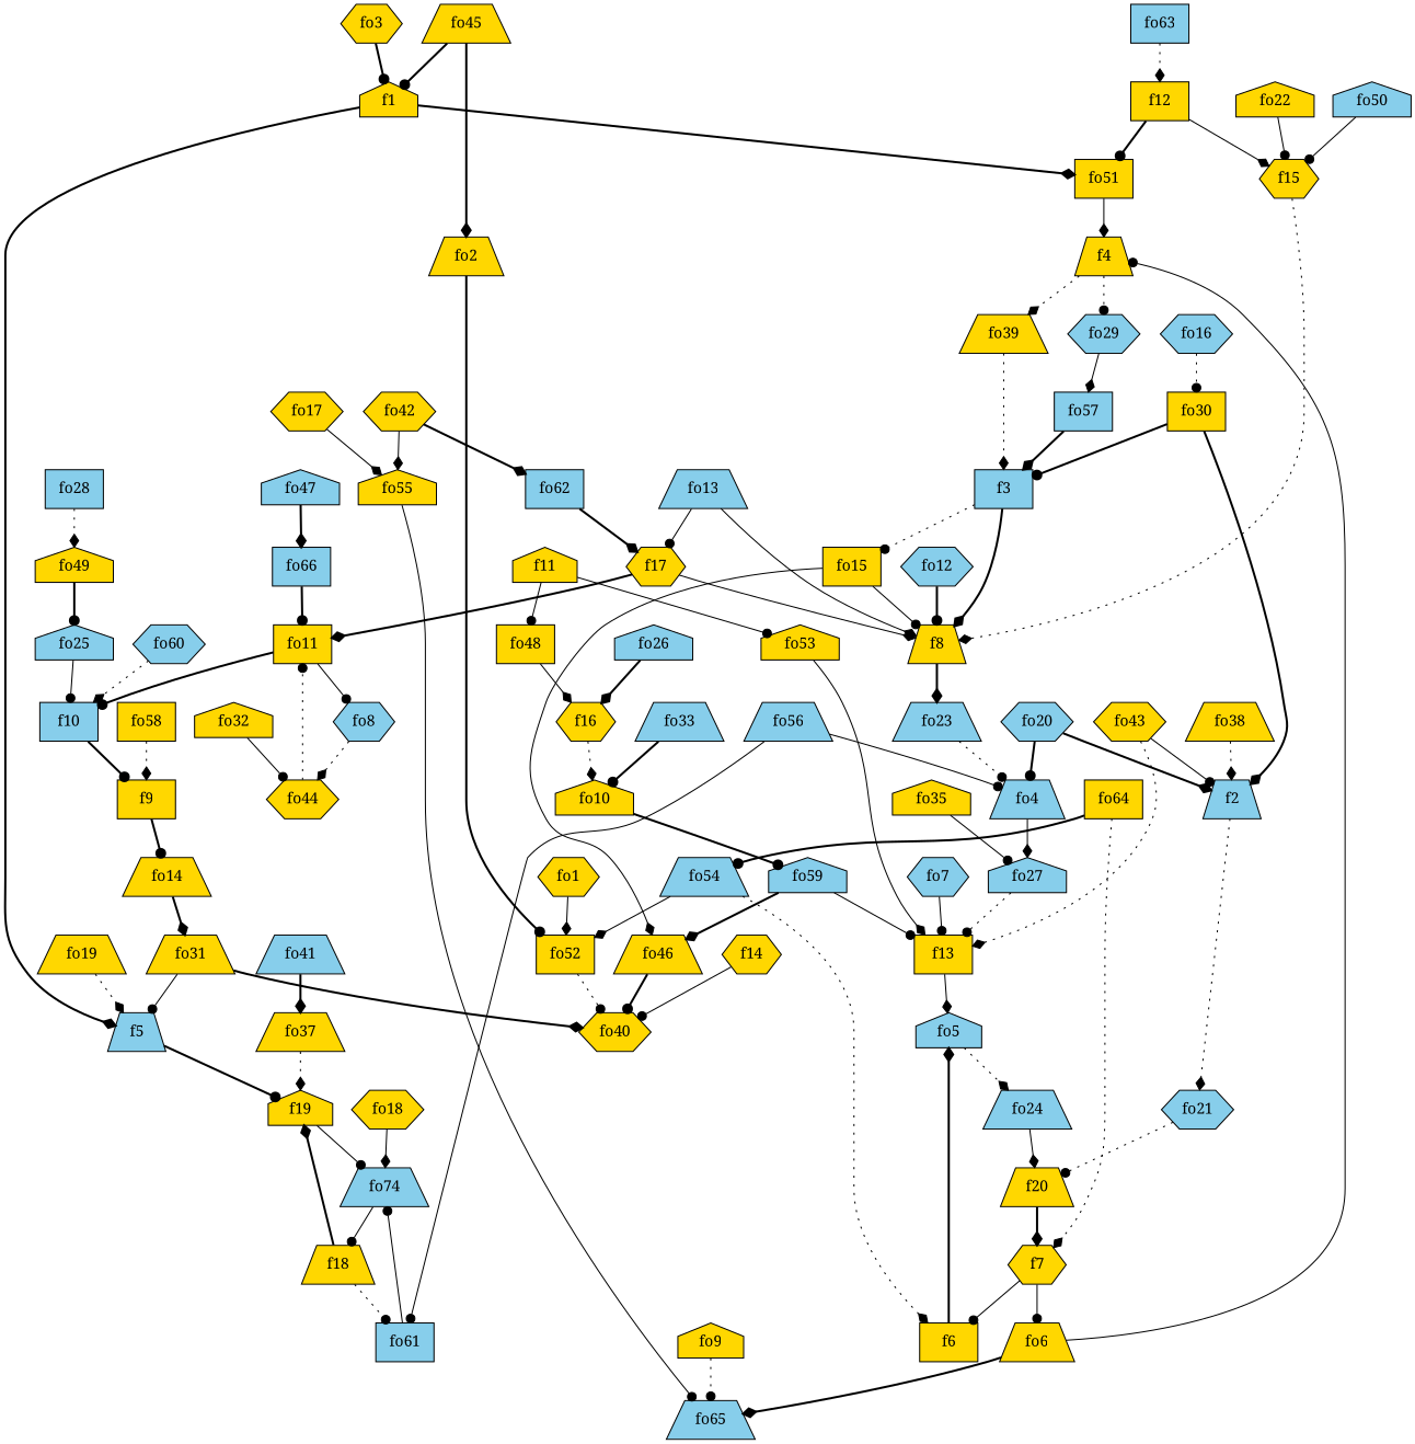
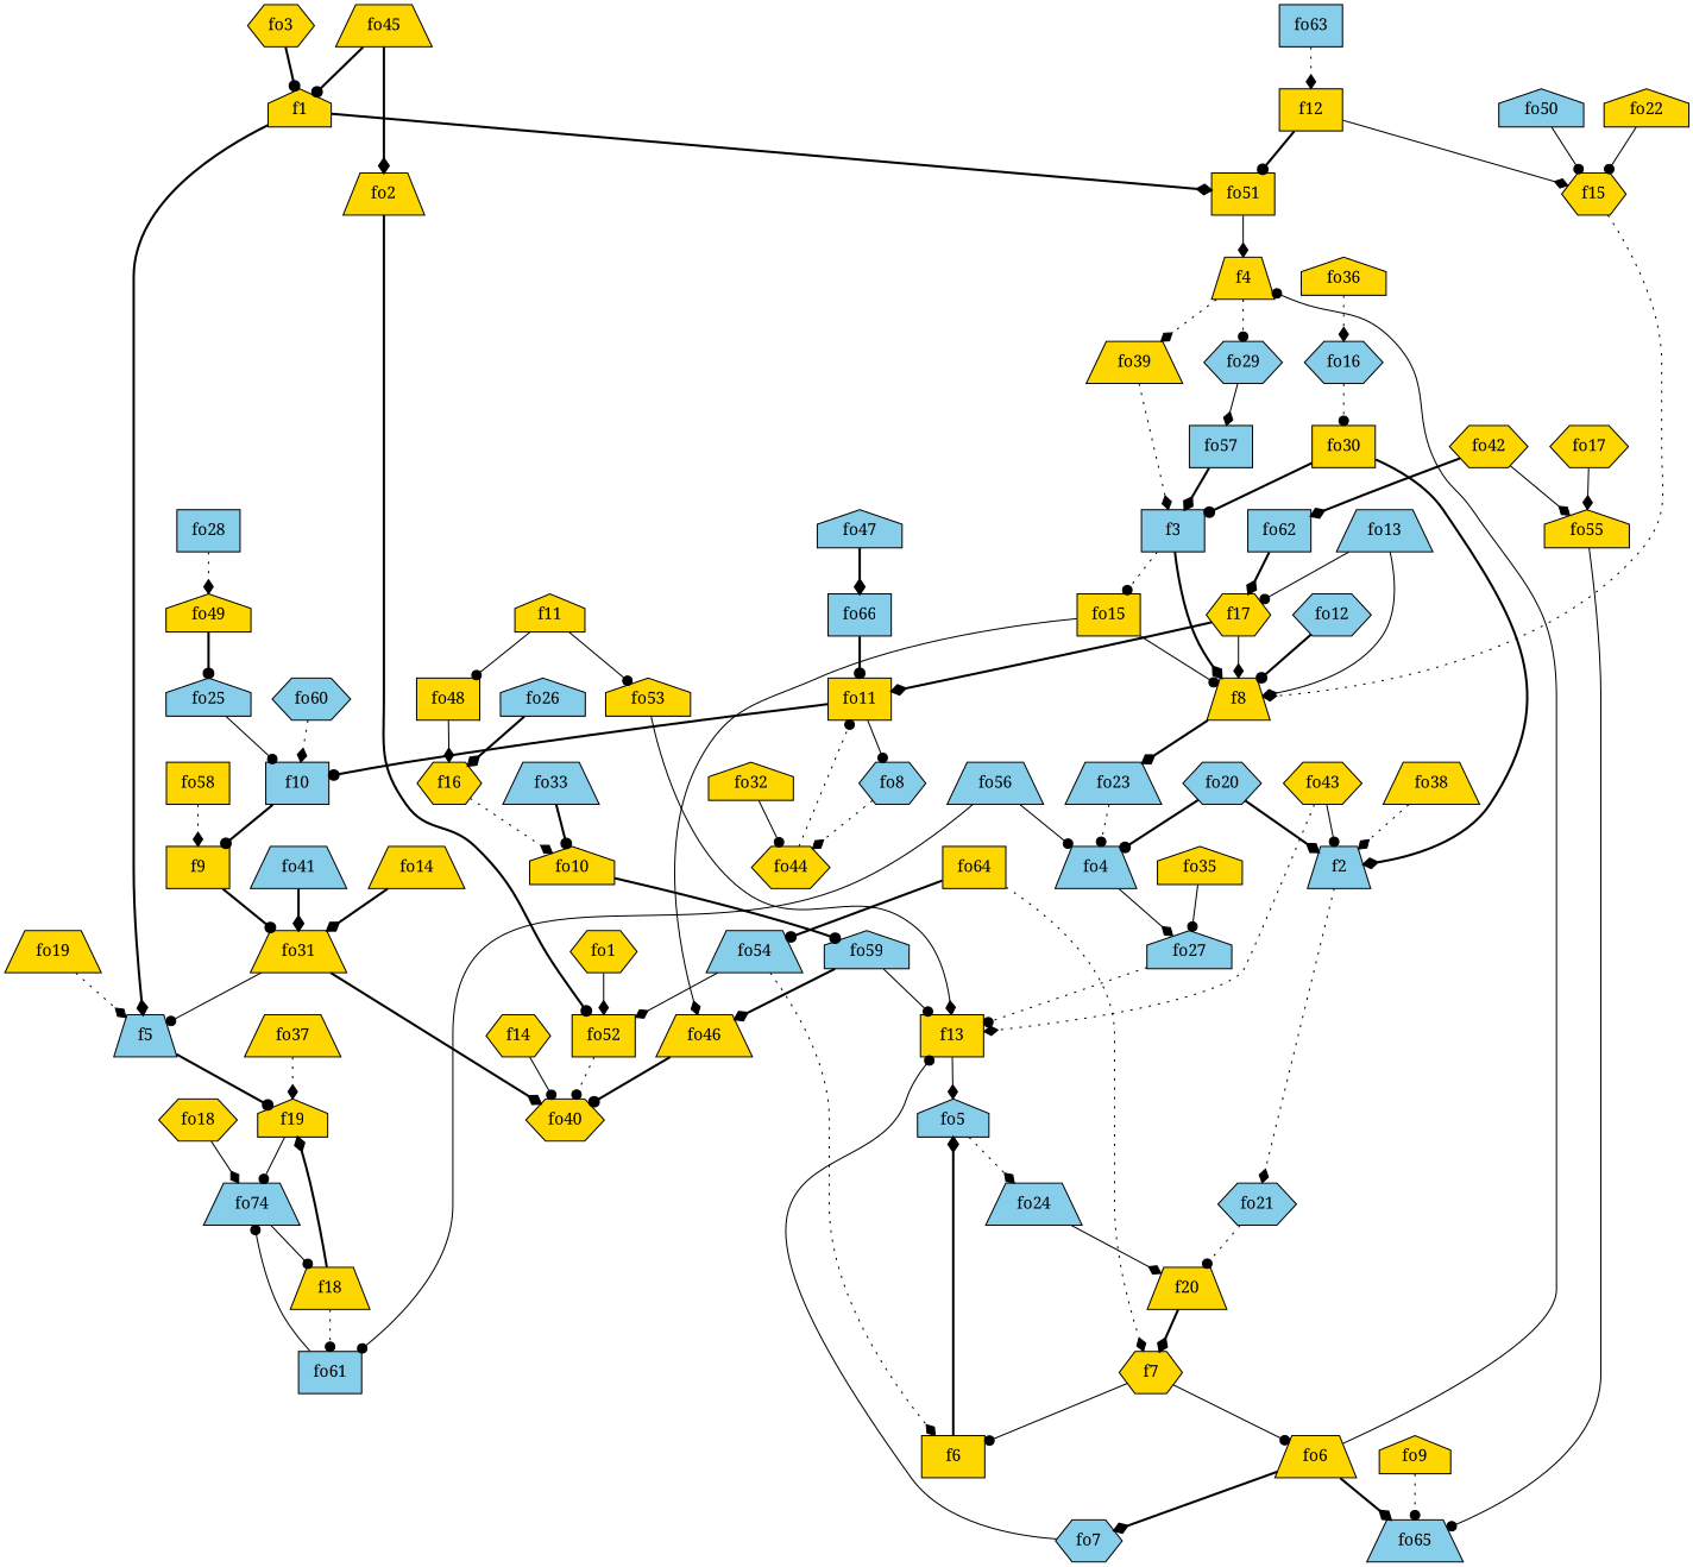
  strict digraph {
    fontname="Noto Serif"
    node [fillcolor=gold fontname="Noto Serif" shape=trapezium style=filled]
    edge [arrowhead=diamond fontname="Noto Serif" style=solid weight=2]
    f1 [shape=house]
    f5 [fillcolor=skyblue]
    fo51 [shape=box]
    f19 [shape=house]
    f4
    f2 [fillcolor=skyblue]
    fo21 [fillcolor=skyblue shape=hexagon]
    f20
    f3 [fillcolor=skyblue shape=box]
    f8
    fo15 [shape=box]
    fo23 [fillcolor=skyblue]
    fo46
    fo29 [fillcolor=skyblue shape=hexagon]
    fo39
    fo57 [fillcolor=skyblue shape=box]
    n17 [fillcolor=skyblue label=fo74]
    f6 [shape=box]
    fo5 [fillcolor=skyblue shape=house]
    fo24 [fillcolor=skyblue]
    f7 [shape=hexagon]
    fo6
    fo7 [fillcolor=skyblue shape=hexagon]
    fo65 [fillcolor=skyblue]
    fo4 [fillcolor=skyblue]
    f9 [shape=box]
    fo14
    fo31
    f10 [fillcolor=skyblue shape=box]
    f11 [shape=house]
    fo48 [shape=box]
    fo53 [shape=house]
    f16 [shape=hexagon]
    f13 [shape=box]
    f12 [shape=box]
    f15 [shape=hexagon]
    fo40 [shape=hexagon]
    f14 [shape=hexagon]
    fo10 [shape=house]
    fo59 [fillcolor=skyblue shape=house]
    f17 [shape=hexagon]
    fo11 [shape=box]
    fo8 [fillcolor=skyblue shape=hexagon]
    f18
    fo61 [fillcolor=skyblue shape=box]
    fo1 [shape=hexagon]
    fo52 [shape=box]
    fo2
    fo3 [shape=hexagon]
    fo27 [fillcolor=skyblue shape=house]
    fo44 [shape=hexagon]
    fo9 [shape=house]
    fo12 [fillcolor=skyblue shape=hexagon]
    fo13 [fillcolor=skyblue]
    fo16 [fillcolor=skyblue shape=hexagon]
    fo30 [shape=box]
    fo17 [shape=hexagon]
    fo55 [shape=house]
    fo18 [shape=hexagon]
    fo19
    fo20 [fillcolor=skyblue shape=hexagon]
    fo22 [shape=house]
    fo25 [fillcolor=skyblue shape=house]
    fo26 [fillcolor=skyblue shape=house]
    fo28 [fillcolor=skyblue shape=box]
    fo49 [shape=house]
    fo32 [shape=house]
    fo33 [fillcolor=skyblue]
    fo35 [shape=house]
+   fo36 [shape=house]
    fo37
    fo38
    fo41 [fillcolor=skyblue]
    fo42 [shape=hexagon]
    fo62 [fillcolor=skyblue shape=box]
    fo43 [shape=hexagon]
    fo45
    fo47 [fillcolor=skyblue shape=house]
    fo66 [fillcolor=skyblue shape=box]
    fo50 [fillcolor=skyblue shape=house]
    fo54 [fillcolor=skyblue]
    fo56 [fillcolor=skyblue]
    fo58 [shape=box]
    fo60 [fillcolor=skyblue shape=hexagon]
    fo63 [fillcolor=skyblue shape=box]
    fo64 [shape=box]
    f1 -> f5 [style=bold]
    f1 -> fo51 [style=bold]
    f5 -> f19 [arrowhead=dot style=bold]
    fo51 -> f4
    f19 -> n17 [arrowhead=dot]
    f4 -> fo29 [arrowhead=dot style=dotted]
    f4 -> fo39 [style=dotted]
    f2 -> fo21 [style=dotted]
    fo21 -> f20 [arrowhead=dot style=dotted]
    f20 -> f7 [style=bold]
    f3 -> f8 [style=bold]
    f3 -> fo15 [arrowhead=dot style=dotted]
    f8 -> fo23 [style=bold]
    fo15 -> f8 [arrowhead=dot]
    fo15 -> fo46
    fo23 -> fo4 [arrowhead=dot style=dotted]
    fo46 -> fo40 [arrowhead=dot style=bold]
    fo29 -> fo57
    fo39 -> f3 [style=dotted]
    fo57 -> f3 [style=bold]
    n17 -> f18 [arrowhead=dot]
    f6 -> fo5 [style=bold]
    fo5 -> fo24 [style=dotted]
    fo24 -> f20
    f7 -> f6 [arrowhead=dot]
    f7 -> fo6 [arrowhead=dot]
    fo6 -> f4 [arrowhead=dot]
+   fo6 -> fo7 [style=bold]
    fo6 -> fo65 [style=bold]
    fo7 -> f13 [arrowhead=dot]
    fo4 -> fo27
-   f9 -> fo14 [arrowhead=dot style=bold]
+   f9 -> fo31 [arrowhead=dot style=bold]
    fo14 -> fo31 [style=bold]
    fo31 -> f5 [arrowhead=dot]
    fo31 -> fo40 [style=bold]
    f10 -> f9 [arrowhead=dot style=bold]
    f11 -> fo48 [arrowhead=dot]
    f11 -> fo53 [arrowhead=dot]
    fo48 -> f16
    fo53 -> f13
    f16 -> fo10 [style=dotted]
    f13 -> fo5
    f12 -> fo51 [arrowhead=dot style=bold]
    f12 -> f15
    f15 -> f8 [style=dotted]
    f14 -> fo40 [arrowhead=dot]
    fo10 -> fo59 [arrowhead=dot style=bold]
    fo59 -> fo46 [style=bold]
    fo59 -> f13 [arrowhead=dot]
    f17 -> f8
    f17 -> fo11 [style=bold]
    fo11 -> f10 [arrowhead=dot style=bold]
    fo11 -> fo8 [arrowhead=dot]
    fo8 -> fo44 [style=dotted]
    f18 -> f19 [style=bold]
    f18 -> fo61 [arrowhead=dot style=dotted]
    fo61 -> n17 [arrowhead=dot]
    fo1 -> fo52
    fo52 -> fo40 [arrowhead=dot style=dotted]
    fo2 -> fo52 [arrowhead=dot style=bold]
    fo3 -> f1 [arrowhead=dot style=bold]
    fo27 -> f13 [arrowhead=dot style=dotted]
    fo44 -> fo11 [arrowhead=dot style=dotted]
    fo9 -> fo65 [arrowhead=dot style=dotted]
    fo12 -> f8 [arrowhead=dot style=bold]
    fo13 -> f8
    fo13 -> f17 [arrowhead=dot]
    fo16 -> fo30 [arrowhead=dot style=dotted]
    fo30 -> f2 [style=bold]
    fo30 -> f3 [arrowhead=dot style=bold]
    fo17 -> fo55
    fo55 -> fo65 [arrowhead=dot]
    fo18 -> n17
    fo19 -> f5 [style=dotted]
    fo20 -> f2 [style=bold]
    fo20 -> fo4 [arrowhead=dot style=bold]
    fo22 -> f15 [arrowhead=dot]
    fo25 -> f10 [arrowhead=dot]
    fo26 -> f16 [style=bold]
    fo28 -> fo49 [style=dotted]
    fo49 -> fo25 [arrowhead=dot style=bold]
    fo32 -> fo44 [arrowhead=dot]
    fo33 -> fo10 [arrowhead=dot style=bold]
    fo35 -> fo27 [arrowhead=dot]
+   fo36 -> fo16 [style=dotted]
    fo37 -> f19 [style=dotted]
    fo38 -> f2 [style=dotted]
-   fo41 -> fo37 [style=bold]
+   fo41 -> fo31 [style=bold]
    fo42 -> fo55
    fo42 -> fo62 [style=bold]
    fo62 -> f17 [style=bold]
    fo43 -> f2 [arrowhead=dot]
    fo43 -> f13 [style=dotted]
    fo45 -> f1 [arrowhead=dot style=bold]
    fo45 -> fo2 [style=bold]
    fo47 -> fo66 [style=bold]
    fo66 -> fo11 [arrowhead=dot style=bold]
    fo50 -> f15 [arrowhead=dot]
    fo54 -> f6 [style=dotted]
    fo54 -> fo52
    fo56 -> fo4 [arrowhead=dot]
    fo56 -> fo61 [arrowhead=dot]
    fo58 -> f9 [style=dotted]
    fo60 -> f10 [style=dotted]
    fo63 -> f12 [style=dotted]
    fo64 -> f7 [style=dotted]
    fo64 -> fo54 [arrowhead=dot style=bold]
  }
